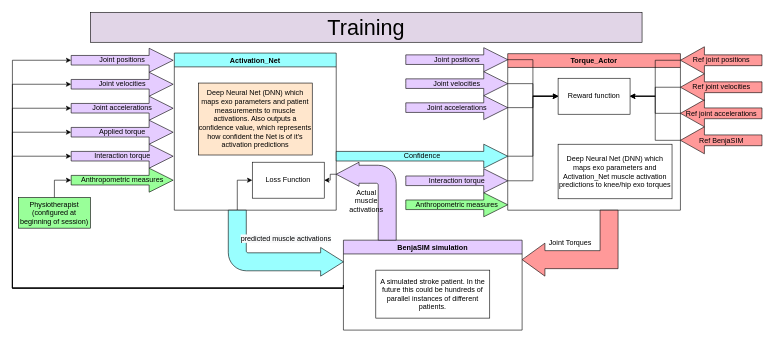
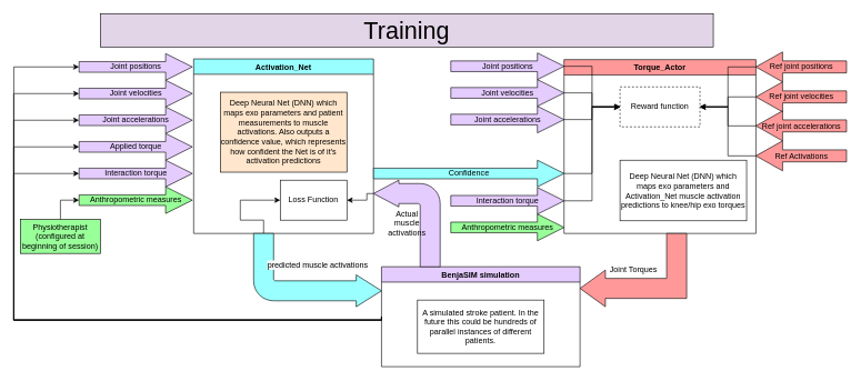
  <mxCell id="0" />
  <mxCell id="1" parent="0" />
  <mxCell id="2" style="edgeStyle=orthogonalEdgeStyle;rounded=0;orthogonalLoop=1;jettySize=auto;html=1;entryX=0;entryY=0.5;entryDx=0;entryDy=0;entryPerimeter=0;" parent="1" source="7" target="16" edge="1"><mxGeometry relative="1" as="geometry"><Array as="points"><mxPoint x="20" y="480" /><mxPoint x="20" y="260" /></Array></mxGeometry></mxCell>
  <mxCell id="3" style="edgeStyle=orthogonalEdgeStyle;rounded=0;orthogonalLoop=1;jettySize=auto;html=1;exitX=0;exitY=0.5;exitDx=0;exitDy=0;entryX=0;entryY=0.5;entryDx=0;entryDy=0;entryPerimeter=0;" parent="1" source="7" target="15" edge="1"><mxGeometry relative="1" as="geometry"><Array as="points"><mxPoint x="572" y="480" /><mxPoint x="20" y="480" /><mxPoint x="20" y="220" /></Array></mxGeometry></mxCell>
  <mxCell id="4" style="edgeStyle=orthogonalEdgeStyle;rounded=0;orthogonalLoop=1;jettySize=auto;html=1;exitX=0;exitY=0.5;exitDx=0;exitDy=0;entryX=0;entryY=0.5;entryDx=0;entryDy=0;entryPerimeter=0;" parent="1" source="7" target="14" edge="1"><mxGeometry relative="1" as="geometry"><Array as="points"><mxPoint x="572" y="480" /><mxPoint x="20" y="480" /><mxPoint x="20" y="180" /></Array></mxGeometry></mxCell>
  <mxCell id="5" style="edgeStyle=orthogonalEdgeStyle;rounded=0;orthogonalLoop=1;jettySize=auto;html=1;exitX=0;exitY=0.5;exitDx=0;exitDy=0;entryX=0;entryY=0.5;entryDx=0;entryDy=0;entryPerimeter=0;" parent="1" source="7" target="13" edge="1"><mxGeometry relative="1" as="geometry"><Array as="points"><mxPoint x="20" y="480" /><mxPoint x="20" y="140" /></Array></mxGeometry></mxCell>
  <mxCell id="6" style="edgeStyle=orthogonalEdgeStyle;rounded=0;orthogonalLoop=1;jettySize=auto;html=1;exitX=0;exitY=0.5;exitDx=0;exitDy=0;entryX=0;entryY=0.5;entryDx=0;entryDy=0;entryPerimeter=0;" parent="1" source="7" target="12" edge="1"><mxGeometry relative="1" as="geometry"><Array as="points"><mxPoint x="572" y="480" /><mxPoint x="20" y="480" /><mxPoint x="20" y="100" /></Array></mxGeometry></mxCell>
  <mxCell id="7" value="BenjaSIM simulation" style="swimlane;startSize=23;fillColor=#E5CCFF;" parent="1" vertex="1"><mxGeometry x="572" y="400" width="298" height="150" as="geometry" /></mxCell>
  <mxCell id="8" value="A simulated stroke patient. In the future this could be hundreds of parallel instances of different patients." style="rounded=0;whiteSpace=wrap;html=1;" parent="7" vertex="1"><mxGeometry x="54" y="50" width="190" height="80" as="geometry" /></mxCell>
  <mxCell id="9" value="Torque_Actor" style="swimlane;fillColor=#FF9999;" parent="1" vertex="1"><mxGeometry x="846" y="89" width="288" height="261" as="geometry" /></mxCell>
  <mxCell id="10" value="Deep Neural Net (DNN) which maps exo parameters and Activation_Net muscle activation predictions to knee/hip exo torques" style="rounded=0;whiteSpace=wrap;html=1;" parent="9" vertex="1"><mxGeometry x="84" y="151" width="190" height="91" as="geometry" /></mxCell>
- <mxCell id="11" value="Reward function" style="rounded=0;whiteSpace=wrap;html=1;fillColor=#FFFFFF;" parent="9" vertex="1"><mxGeometry x="84" y="41" width="120" height="60" as="geometry" /></mxCell>
+ <mxCell id="11" value="Reward function" style="rounded=0;whiteSpace=wrap;html=1;fillColor=#FFFFFF;dashed=1;" parent="9" vertex="1"><mxGeometry x="84" y="41" width="120" height="60" as="geometry" /></mxCell>
  <mxCell id="12" value="Joint positions" style="html=1;shadow=0;dashed=0;align=center;verticalAlign=middle;shape=mxgraph.arrows2.arrow;dy=0.6;dx=40;notch=0;fillColor=#E5CCFF;" parent="1" vertex="1"><mxGeometry x="118" y="80" width="170" height="40" as="geometry" /></mxCell>
  <mxCell id="13" value="Joint velocities" style="html=1;shadow=0;dashed=0;align=center;verticalAlign=middle;shape=mxgraph.arrows2.arrow;dy=0.6;dx=40;notch=0;fillColor=#E5CCFF;" parent="1" vertex="1"><mxGeometry x="118" y="120" width="170" height="40" as="geometry" /></mxCell>
  <mxCell id="14" value="Joint accelerations" style="html=1;shadow=0;dashed=0;align=center;verticalAlign=middle;shape=mxgraph.arrows2.arrow;dy=0.6;dx=40;notch=0;fillColor=#E5CCFF;" parent="1" vertex="1"><mxGeometry x="118" y="160" width="170" height="40" as="geometry" /></mxCell>
  <mxCell id="15" value="Applied torque" style="html=1;shadow=0;dashed=0;align=center;verticalAlign=middle;shape=mxgraph.arrows2.arrow;dy=0.6;dx=40;notch=0;fillColor=#E5CCFF;" parent="1" vertex="1"><mxGeometry x="118" y="200" width="170" height="40" as="geometry" /></mxCell>
  <mxCell id="16" value="Interaction torque" style="html=1;shadow=0;dashed=0;align=center;verticalAlign=middle;shape=mxgraph.arrows2.arrow;dy=0.6;dx=40;notch=0;fillColor=#E5CCFF;" parent="1" vertex="1"><mxGeometry x="118" y="240" width="170" height="40" as="geometry" /></mxCell>
  <mxCell id="17" value="Anthropometric measures" style="html=1;shadow=0;dashed=0;align=center;verticalAlign=middle;shape=mxgraph.arrows2.arrow;dy=0.6;dx=40;notch=0;fillColor=#99FF99;" parent="1" vertex="1"><mxGeometry x="118" y="280" width="170" height="40" as="geometry" /></mxCell>
  <mxCell id="18" style="edgeStyle=orthogonalEdgeStyle;rounded=0;orthogonalLoop=1;jettySize=auto;html=1;exitX=1;exitY=0.5;exitDx=0;exitDy=0;exitPerimeter=0;entryX=0;entryY=0.5;entryDx=0;entryDy=0;" parent="1" source="19" target="11" edge="1"><mxGeometry relative="1" as="geometry"><mxPoint x="900" y="140" as="targetPoint" /></mxGeometry></mxCell>
  <mxCell id="19" value="Joint positions" style="html=1;shadow=0;dashed=0;align=center;verticalAlign=middle;shape=mxgraph.arrows2.arrow;dy=0.6;dx=40;notch=0;fillColor=#E5CCFF;" parent="1" vertex="1"><mxGeometry x="676" y="79" width="170" height="40" as="geometry" /></mxCell>
  <mxCell id="20" style="edgeStyle=orthogonalEdgeStyle;rounded=0;orthogonalLoop=1;jettySize=auto;html=1;exitX=1;exitY=0.5;exitDx=0;exitDy=0;exitPerimeter=0;entryX=0;entryY=0.5;entryDx=0;entryDy=0;" parent="1" source="21" target="11" edge="1"><mxGeometry relative="1" as="geometry"><mxPoint x="890" y="180" as="targetPoint" /></mxGeometry></mxCell>
  <mxCell id="21" value="Joint velocities" style="html=1;shadow=0;dashed=0;align=center;verticalAlign=middle;shape=mxgraph.arrows2.arrow;dy=0.6;dx=40;notch=0;fillColor=#E5CCFF;" parent="1" vertex="1"><mxGeometry x="676" y="119" width="170" height="40" as="geometry" /></mxCell>
  <mxCell id="22" style="edgeStyle=orthogonalEdgeStyle;rounded=0;orthogonalLoop=1;jettySize=auto;html=1;exitX=1;exitY=0.5;exitDx=0;exitDy=0;exitPerimeter=0;entryX=0;entryY=0.5;entryDx=0;entryDy=0;" parent="1" source="23" target="11" edge="1"><mxGeometry relative="1" as="geometry" /></mxCell>
  <mxCell id="23" value="Joint accelerations" style="html=1;shadow=0;dashed=0;align=center;verticalAlign=middle;shape=mxgraph.arrows2.arrow;dy=0.6;dx=40;notch=0;fillColor=#E5CCFF;" parent="1" vertex="1"><mxGeometry x="676" y="159" width="170" height="40" as="geometry" /></mxCell>
  <mxCell id="24" style="edgeStyle=orthogonalEdgeStyle;rounded=0;orthogonalLoop=1;jettySize=auto;html=1;entryX=0;entryY=0.5;entryDx=0;entryDy=0;" parent="1" source="25" target="11" edge="1"><mxGeometry relative="1" as="geometry" /></mxCell>
  <mxCell id="25" value="Interaction torque" style="html=1;shadow=0;dashed=0;align=center;verticalAlign=middle;shape=mxgraph.arrows2.arrow;dy=0.6;dx=40;notch=0;fillColor=#E5CCFF;" parent="1" vertex="1"><mxGeometry x="676" y="281" width="170" height="40" as="geometry" /></mxCell>
  <mxCell id="26" value="Anthropometric measures" style="html=1;shadow=0;dashed=0;align=center;verticalAlign=middle;shape=mxgraph.arrows2.arrow;dy=0.6;dx=40;notch=0;fillColor=#99FF99;" parent="1" vertex="1"><mxGeometry x="676" y="321" width="170" height="40" as="geometry" /></mxCell>
  <mxCell id="27" value="Activation_Net" style="swimlane;startSize=23;fillColor=#99FFFF;" parent="1" vertex="1"><mxGeometry x="290" y="88" width="270" height="262" as="geometry" /></mxCell>
- <mxCell id="28" value="Loss Function" style="rounded=0;whiteSpace=wrap;html=1;fillColor=#FFFFFF;" parent="27" vertex="1"><mxGeometry x="130" y="182" width="120" height="60" as="geometry" /></mxCell>
+ <mxCell id="28" value="Loss Function" style="rounded=0;whiteSpace=wrap;html=1;fillColor=#FFFFFF;" parent="27" vertex="1"><mxGeometry x="130" y="182" width="100" height="60" as="geometry" /></mxCell>
  <mxCell id="29" value="Deep Neural Net (DNN) which maps exo parameters and patient measurements to muscle activations. Also outputs a confidence value, which represents how confident the Net is of it's activation predictions" style="rounded=0;whiteSpace=wrap;html=1;fillColor=#ffe6cc;" parent="27" vertex="1"><mxGeometry x="40" y="50" width="190" height="120" as="geometry" /></mxCell>
  <mxCell id="30" value="Joint Torques" style="html=1;shadow=0;dashed=0;align=center;verticalAlign=middle;shape=mxgraph.arrows2.bendArrow;dy=15;dx=38;notch=0;arrowHead=55;rounded=0;flipH=1;flipV=1;fillColor=#FF9999;" parent="1" vertex="1"><mxGeometry x="870" y="350" width="160" height="110" as="geometry" /></mxCell>
  <mxCell id="31" style="edgeStyle=orthogonalEdgeStyle;rounded=0;orthogonalLoop=1;jettySize=auto;html=1;exitX=0.5;exitY=0;exitDx=0;exitDy=0;entryX=0;entryY=0.5;entryDx=0;entryDy=0;entryPerimeter=0;" parent="1" source="32" target="17" edge="1"><mxGeometry relative="1" as="geometry" /></mxCell>
  <mxCell id="32" value="Physiotherapist (configured at beginning of session)" style="rounded=0;whiteSpace=wrap;html=1;fillColor=#99FF99;" parent="1" vertex="1"><mxGeometry x="30" y="329" width="120" height="51" as="geometry" /></mxCell>
  <mxCell id="33" value="&lt;font style=&quot;font-size: 36px;&quot;&gt;Training&lt;/font&gt;" style="rounded=0;whiteSpace=wrap;html=1;strokeColor=#000000;fillColor=#E1D5E7;" parent="1" vertex="1"><mxGeometry x="150" y="20" width="920" height="50" as="geometry" /></mxCell>
  <mxCell id="34" style="edgeStyle=orthogonalEdgeStyle;rounded=0;orthogonalLoop=1;jettySize=auto;html=1;exitX=0;exitY=0;exitDx=15;exitDy=110;exitPerimeter=0;entryX=0;entryY=0.5;entryDx=0;entryDy=0;" parent="1" source="35" target="28" edge="1"><mxGeometry relative="1" as="geometry" /></mxCell>
  <mxCell id="35" value="&#10;&lt;span style=&quot;color: rgb(0, 0, 0); font-family: Helvetica; font-size: 12px; font-style: normal; font-variant-ligatures: normal; font-variant-caps: normal; font-weight: 400; letter-spacing: normal; orphans: 2; text-align: center; text-indent: 0px; text-transform: none; widows: 2; word-spacing: 0px; -webkit-text-stroke-width: 0px; background-color: rgb(248, 249, 250); text-decoration-thickness: initial; text-decoration-style: initial; text-decoration-color: initial; float: none; display: inline !important;&quot;&gt;predicted muscle activations&lt;/span&gt;&#10;&#10;" style="html=1;shadow=0;dashed=0;align=center;verticalAlign=middle;shape=mxgraph.arrows2.bendArrow;dy=15;dx=38;notch=0;arrowHead=47.8;rounded=1;flipH=0;flipV=1;fillColor=#99FFFF;" parent="1" vertex="1"><mxGeometry x="380" y="350" width="192" height="110" as="geometry" /></mxCell>
  <mxCell id="36" style="edgeStyle=orthogonalEdgeStyle;rounded=0;orthogonalLoop=1;jettySize=auto;html=1;exitX=0;exitY=0;exitDx=100;exitDy=20.1;exitPerimeter=0;entryX=1;entryY=0.5;entryDx=0;entryDy=0;" parent="1" source="37" target="28" edge="1"><mxGeometry relative="1" as="geometry"><Array as="points"><mxPoint x="550" y="290" /><mxPoint x="550" y="300" /></Array></mxGeometry></mxCell>
  <mxCell id="37" value="Actual &lt;br&gt;muscle &lt;br&gt;activations" style="html=1;shadow=0;dashed=0;align=center;verticalAlign=middle;shape=mxgraph.arrows2.bendArrow;dy=15;dx=38;notch=0;arrowHead=40.2;rounded=1;fillColor=#E5CCFF;flipH=1;" parent="1" vertex="1"><mxGeometry x="560" y="270" width="100" height="130" as="geometry" /></mxCell>
  <mxCell id="38" style="edgeStyle=orthogonalEdgeStyle;rounded=0;orthogonalLoop=1;jettySize=auto;html=1;entryX=0;entryY=0.5;entryDx=0;entryDy=0;" parent="1" source="39" target="11" edge="1"><mxGeometry relative="1" as="geometry" /></mxCell>
  <mxCell id="39" value="Confidence" style="html=1;shadow=0;dashed=0;align=center;verticalAlign=middle;shape=mxgraph.arrows2.arrow;dy=0.6;dx=40;notch=0;fillColor=#99FFFF;" parent="1" vertex="1"><mxGeometry x="560" y="240" width="286" height="40" as="geometry" /></mxCell>
  <mxCell id="40" style="edgeStyle=orthogonalEdgeStyle;rounded=0;orthogonalLoop=1;jettySize=auto;html=1;entryX=1;entryY=0.5;entryDx=0;entryDy=0;" parent="1" source="41" target="11" edge="1"><mxGeometry relative="1" as="geometry" /></mxCell>
  <mxCell id="41" value="Ref joint positions" style="html=1;shadow=0;dashed=0;align=center;verticalAlign=middle;shape=mxgraph.arrows2.arrow;dy=0.6;dx=40;flipH=1;notch=0;fillColor=#FF9999;" parent="1" vertex="1"><mxGeometry x="1134" y="77.5" width="136" height="45" as="geometry" /></mxCell>
  <mxCell id="42" style="edgeStyle=orthogonalEdgeStyle;rounded=0;orthogonalLoop=1;jettySize=auto;html=1;entryX=1;entryY=0.5;entryDx=0;entryDy=0;" parent="1" source="43" target="11" edge="1"><mxGeometry relative="1" as="geometry" /></mxCell>
  <mxCell id="43" value="Ref joint velocities" style="html=1;shadow=0;dashed=0;align=center;verticalAlign=middle;shape=mxgraph.arrows2.arrow;dy=0.6;dx=40;flipH=1;notch=0;fillColor=#FF9999;" parent="1" vertex="1"><mxGeometry x="1134" y="122.5" width="136" height="45" as="geometry" /></mxCell>
  <mxCell id="44" style="edgeStyle=orthogonalEdgeStyle;rounded=0;orthogonalLoop=1;jettySize=auto;html=1;entryX=1;entryY=0.5;entryDx=0;entryDy=0;" parent="1" source="45" target="11" edge="1"><mxGeometry relative="1" as="geometry" /></mxCell>
  <mxCell id="45" value="Ref joint accelerations" style="html=1;shadow=0;dashed=0;align=center;verticalAlign=middle;shape=mxgraph.arrows2.arrow;dy=0.6;dx=40;flipH=1;notch=0;fillColor=#FF9999;" parent="1" vertex="1"><mxGeometry x="1134" y="166" width="136" height="45" as="geometry" /></mxCell>
  <mxCell id="46" style="edgeStyle=orthogonalEdgeStyle;rounded=0;orthogonalLoop=1;jettySize=auto;html=1;exitX=1;exitY=0.5;exitDx=0;exitDy=0;exitPerimeter=0;entryX=1;entryY=0.5;entryDx=0;entryDy=0;" edge="1" parent="1" source="47" target="11"><mxGeometry relative="1" as="geometry" /></mxCell>
- <mxCell id="47" value="Ref BenjaSIM" style="html=1;shadow=0;dashed=0;align=center;verticalAlign=middle;shape=mxgraph.arrows2.arrow;dy=0.6;dx=40;flipH=1;notch=0;fillColor=#FF9999;" vertex="1" parent="1"><mxGeometry x="1134" y="211" width="136" height="45" as="geometry" /></mxCell>
+ <mxCell id="47" value="Ref Activations" style="html=1;shadow=0;dashed=0;align=center;verticalAlign=middle;shape=mxgraph.arrows2.arrow;dy=0.6;dx=40;flipH=1;notch=0;fillColor=#FF9999;" vertex="1" parent="1"><mxGeometry x="1134" y="211" width="136" height="45" as="geometry" /></mxCell>
